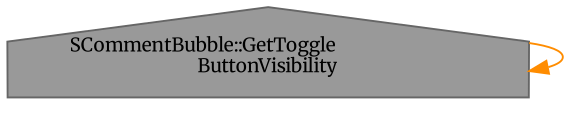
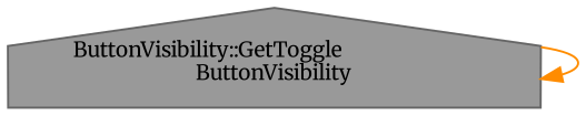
  digraph {
    rankdir=TB
    fontname=Merriweather
-   n1 [color=gray40 fillcolor=grey60 fontcolor=black fontname=Merriweather fontsize=10 height=0.2 label="SCommentBubble::GetToggle\lButtonVisibility" shape=house style=filled width=0.4]
+   n1 [color=gray40 fillcolor=grey60 fontcolor=black fontname=Merriweather fontsize=10 height=0.2 label="ButtonVisibility::GetToggle\lButtonVisibility" shape=house style=filled width=0.4]
    n1 -> n1 [color=darkorange fontname=Merriweather fontsize=10 labelfontname=Helvetica labelfontsize=10 style=solid]
  }
